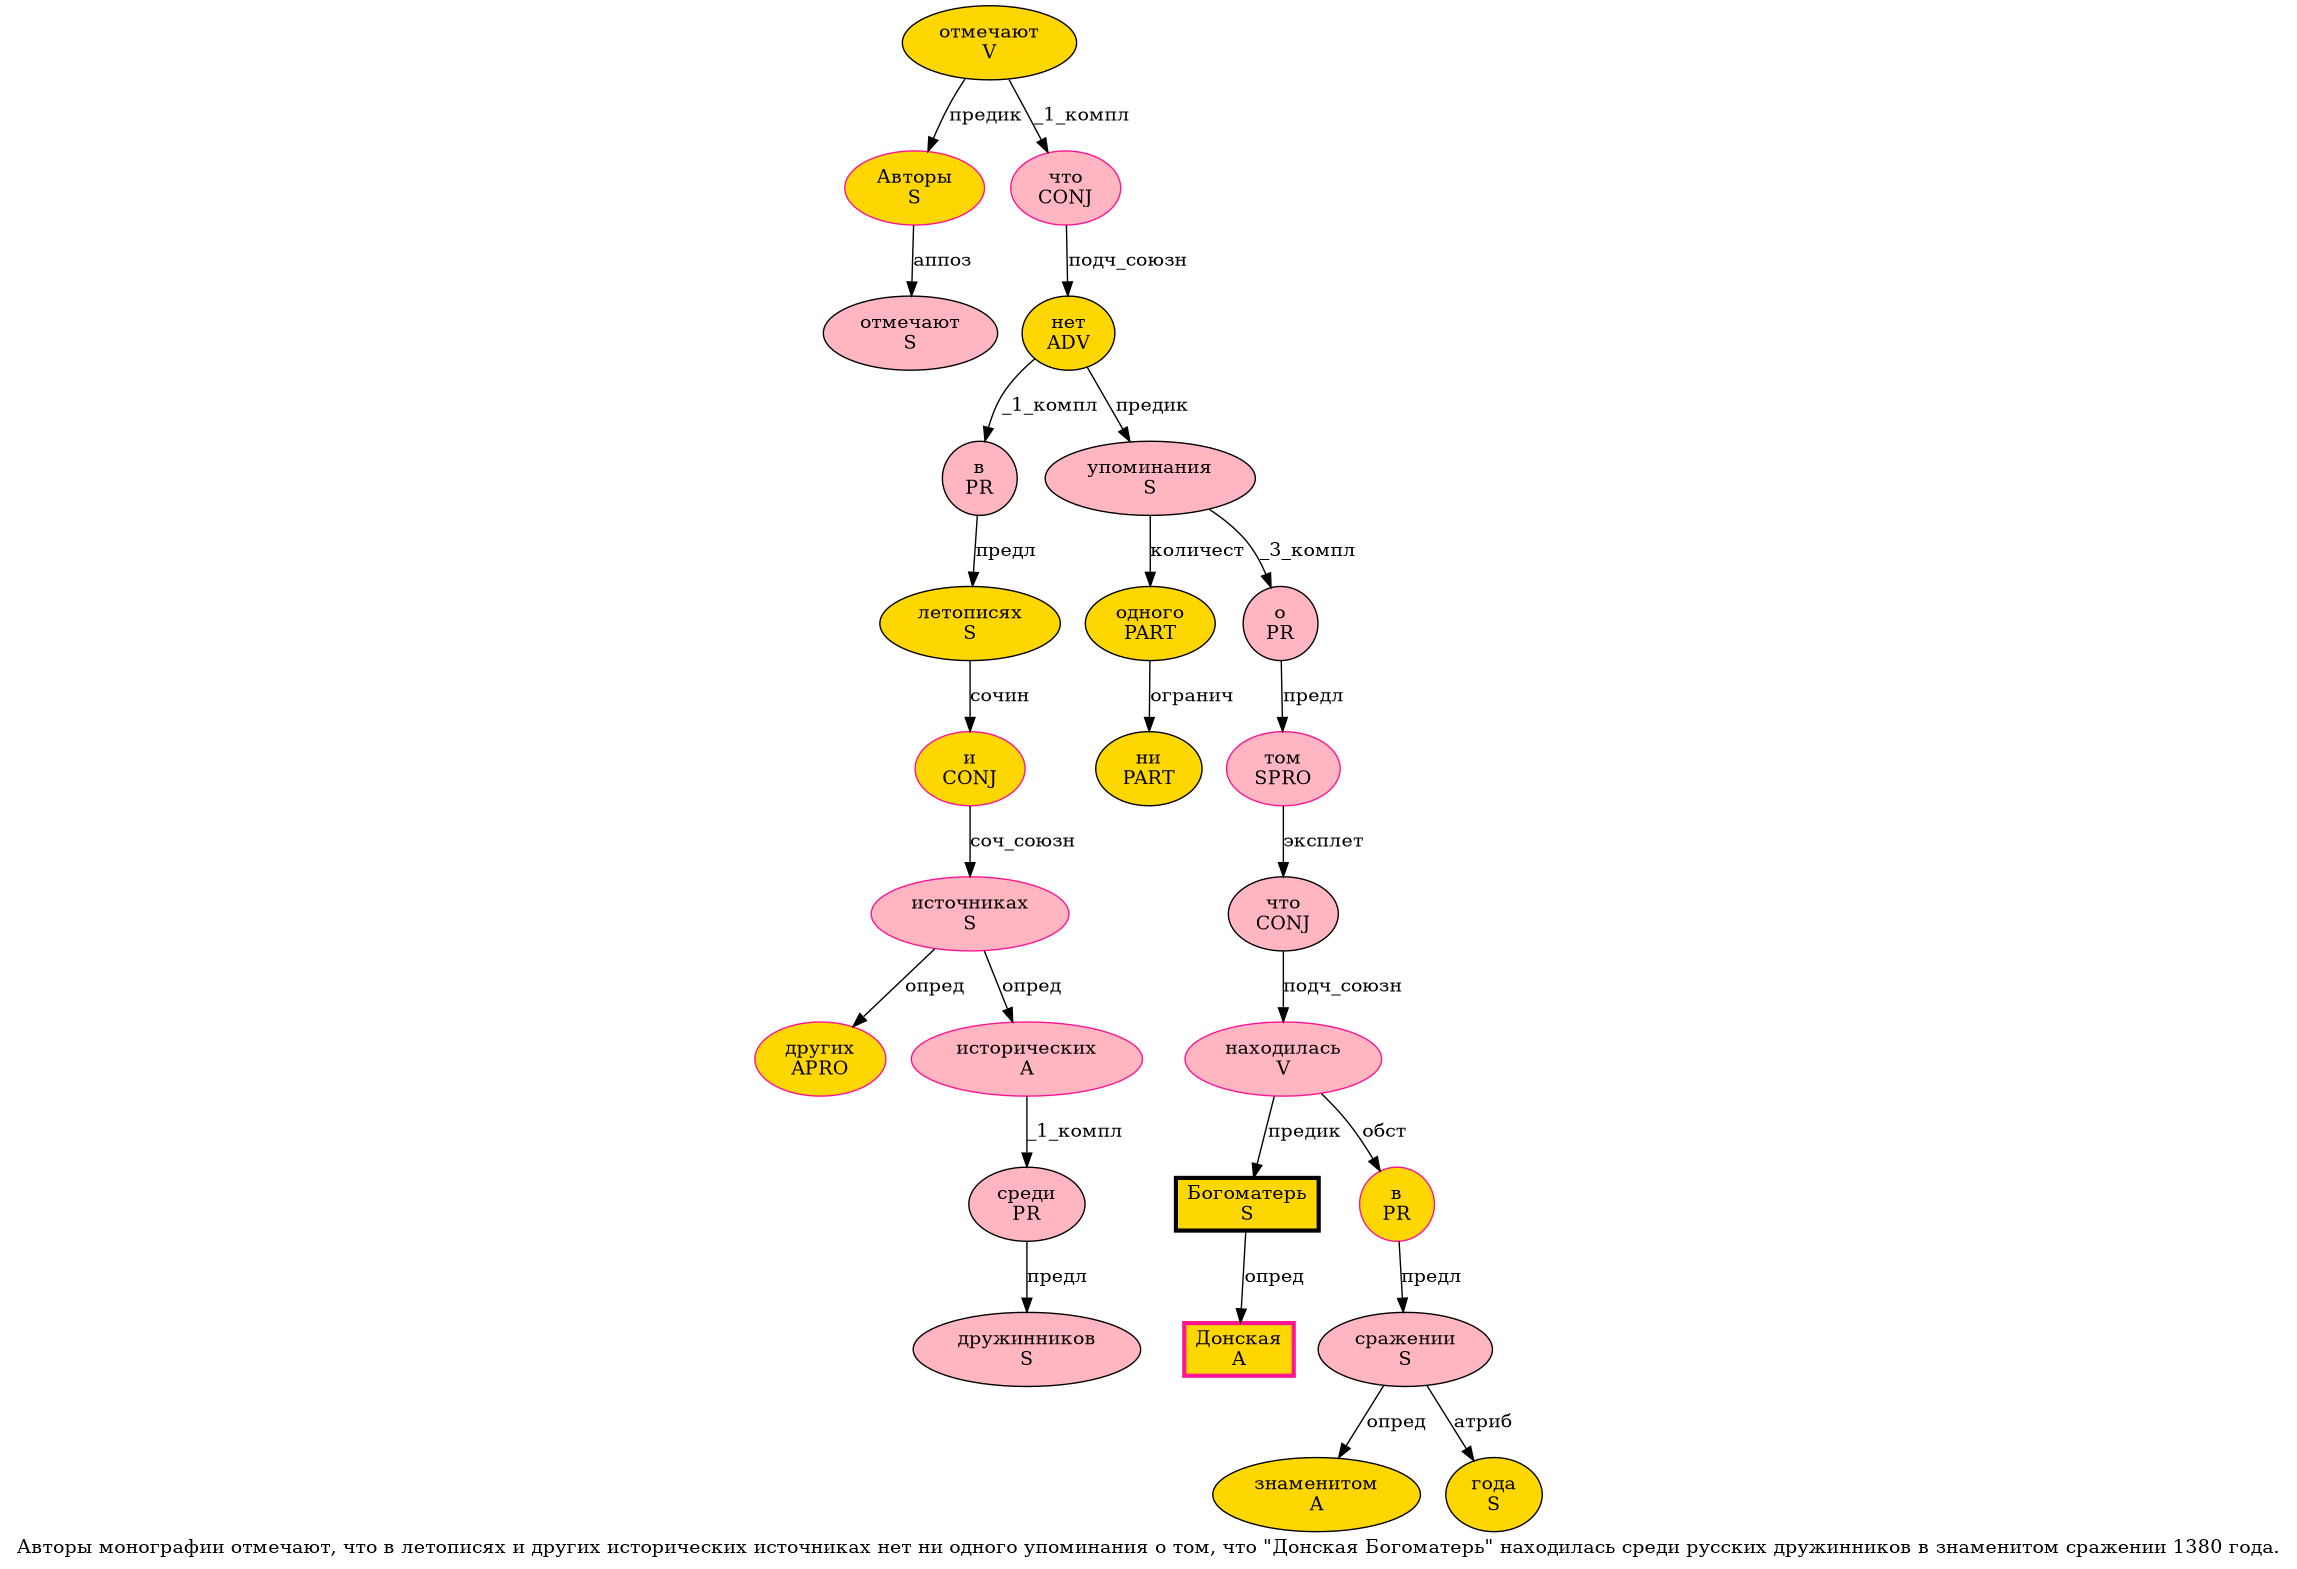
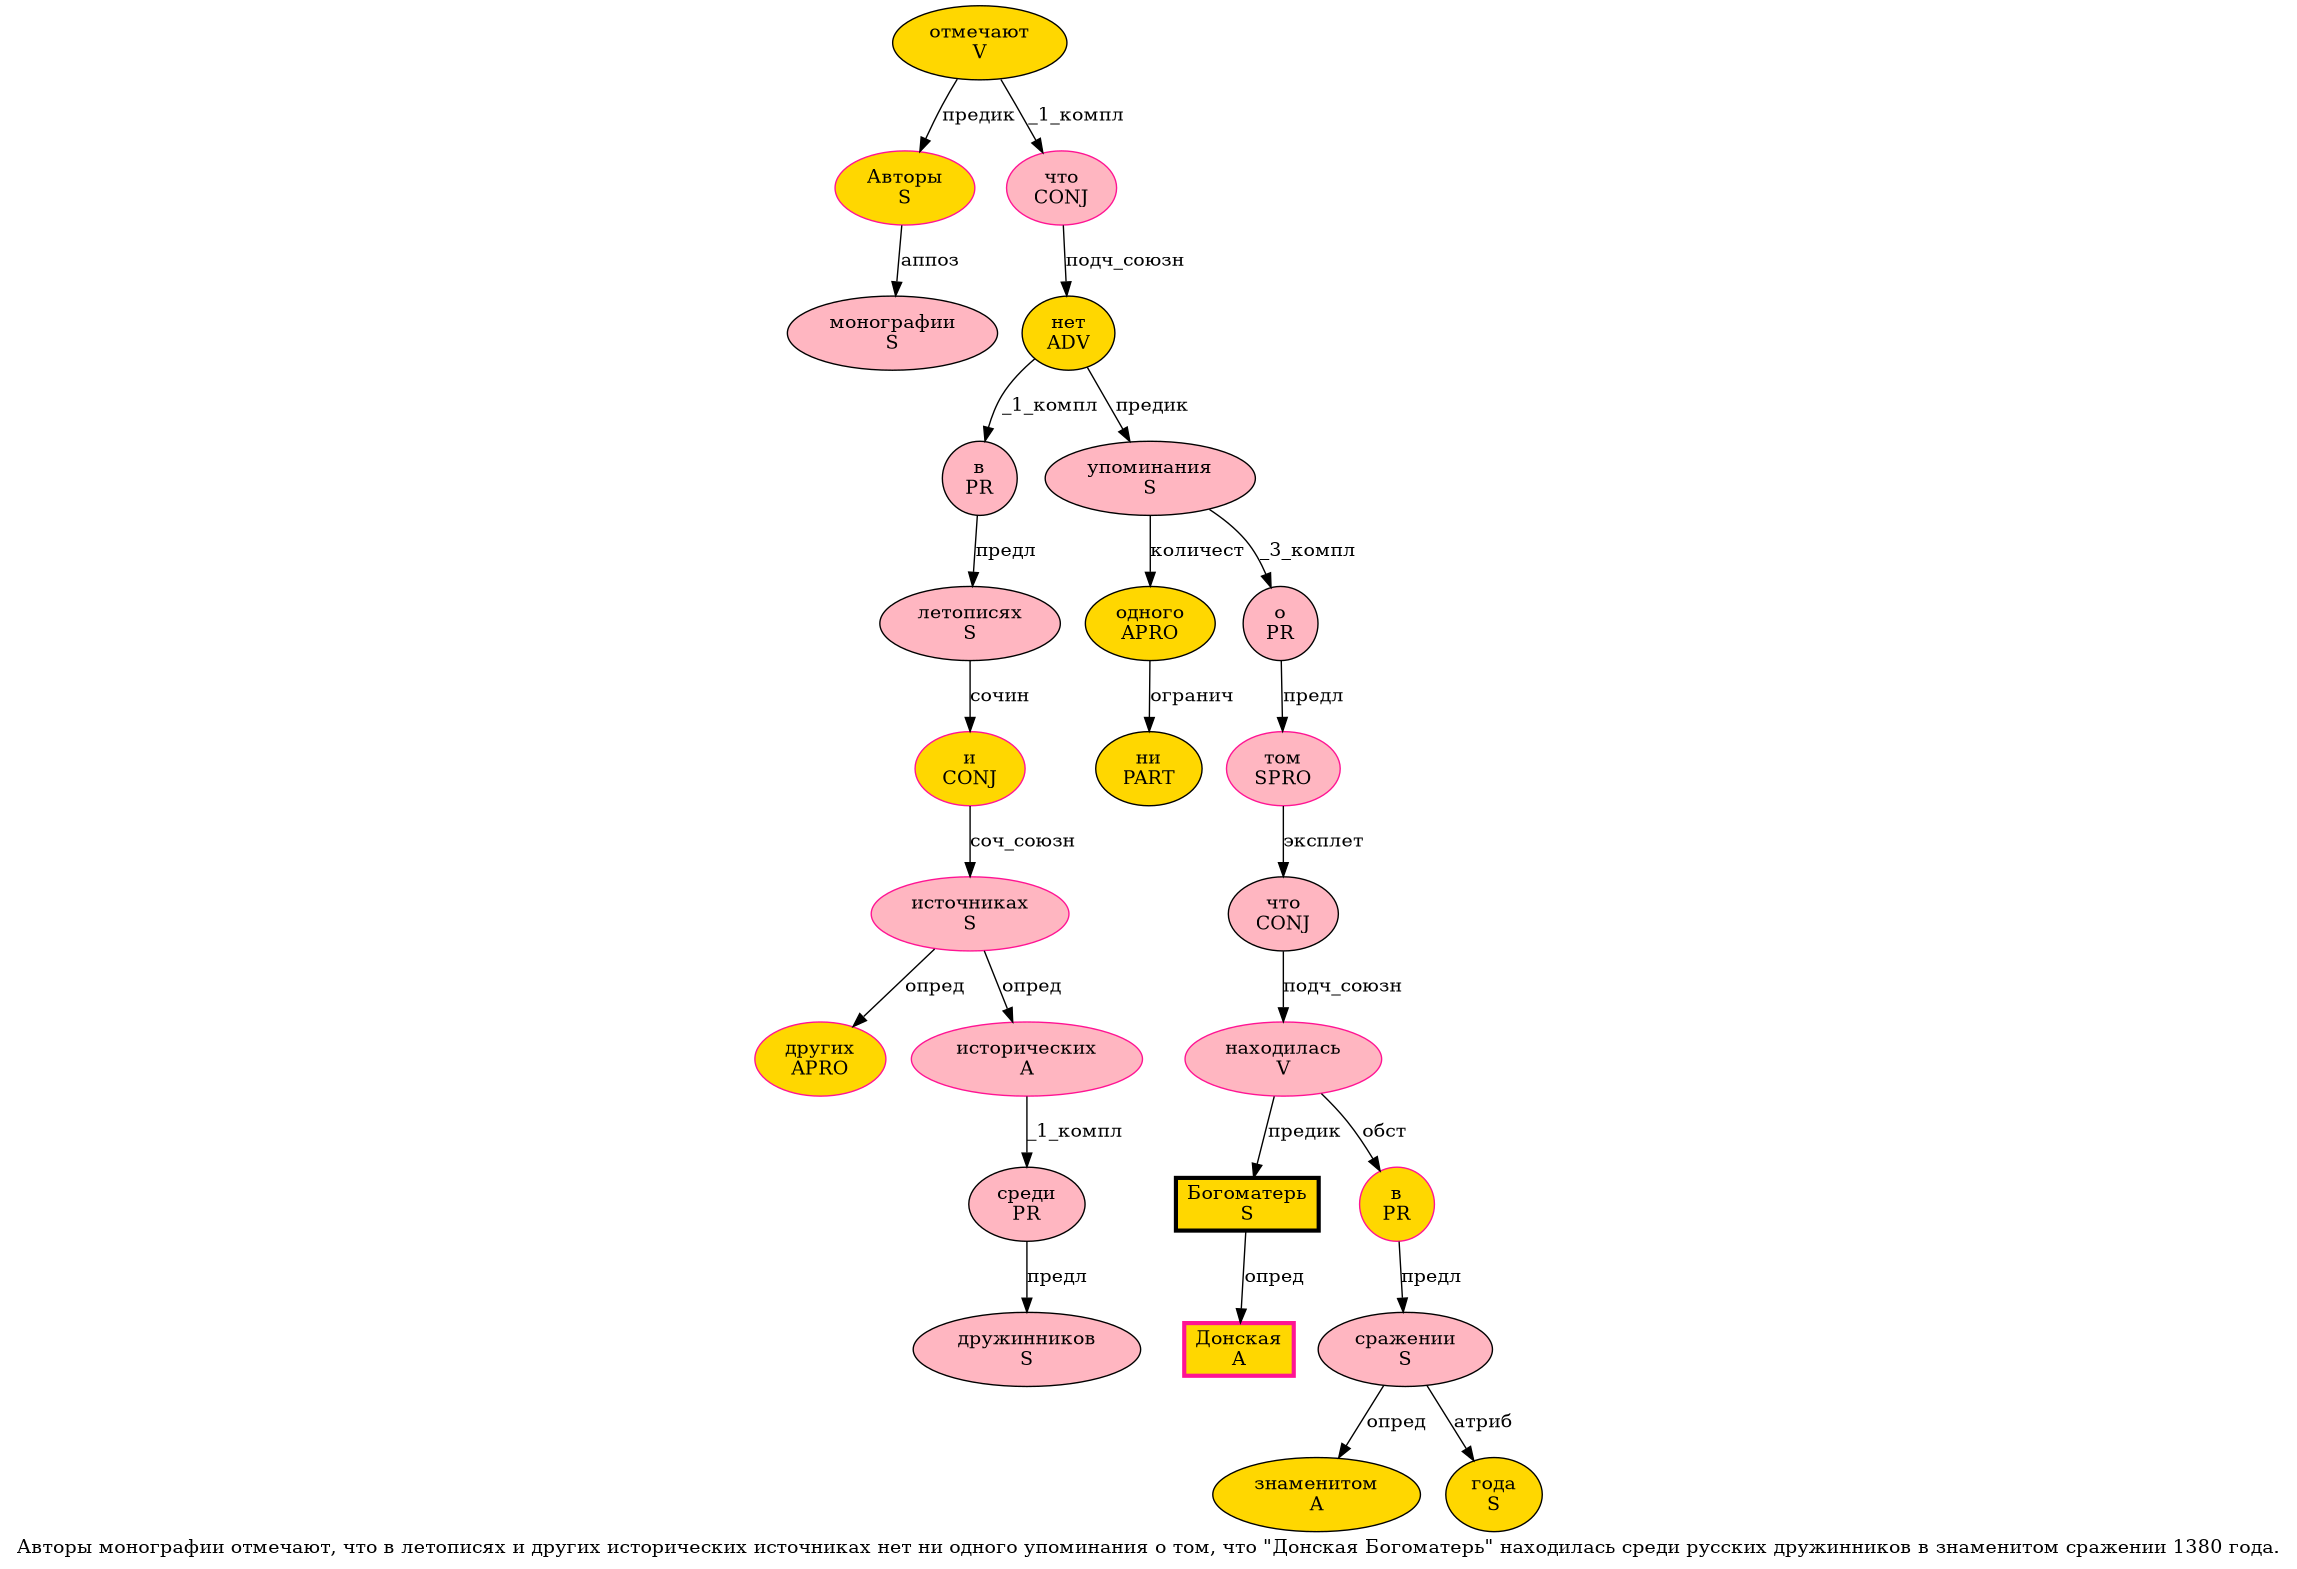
  digraph {
    fontname="DejaVu Serif"
    label="Авторы монографии отмечают, что в летописях и других исторических источниках нет ни одного упоминания о том, что \"Донская Богоматерь\" находилась среди русских дружинников в знаменитом сражении 1380 года."
    node [color=black fillcolor=lightpink fontname="DejaVu Serif" penwidth=1 shape=ellipse style=filled]
    edge [fontname="DejaVu Serif"]
    n1 [color=deeppink fillcolor=gold label="Авторы\nS"]
-   n2 [label="отмечают\nS"]
+   n2 [label="монографии\nS"]
    n3 [fillcolor=gold label="отмечают\nV"]
    n4 [color=deeppink label="что\nCONJ"]
    n5 [fillcolor=gold label="нет\nADV"]
    n6 [label="в\nPR"]
    n7 [label="упоминания\nS"]
-   n8 [fillcolor=gold label="летописях\nS"]
+   n8 [label="летописях\nS"]
    n9 [color=deeppink fillcolor=gold label="и\nCONJ"]
    n10 [color=deeppink label="источниках\nS"]
    n11 [color=deeppink fillcolor=gold label="других\nAPRO"]
    n12 [color=deeppink label="исторических\nA"]
    n13 [label="среди\nPR"]
-   n14 [fillcolor=gold label="одного\nPART"]
+   n14 [fillcolor=gold label="одного\nAPRO"]
    n15 [label="о\nPR"]
    n16 [fillcolor=gold label="ни\nPART"]
    n17 [color=deeppink label="том\nSPRO"]
    n18 [label="что\nCONJ"]
    n19 [color=deeppink label="находилась\nV"]
    n20 [fillcolor=gold label="Богоматерь\nS" penwidth=3 shape=box]
    n21 [color=deeppink fillcolor=gold label="в\nPR"]
    n22 [color=deeppink fillcolor=gold label="Донская\nA" penwidth=3 shape=box]
    n23 [label="дружинников\nS"]
    n24 [label="сражении\nS"]
    n25 [fillcolor=gold label="знаменитом\nA"]
    n26 [fillcolor=gold label="года\nS"]
    n1 -> n2 [label="аппоз"]
    n3 -> n1 [label="предик"]
    n3 -> n4 [label="_1_компл"]
    n4 -> n5 [label="подч_союзн"]
    n5 -> n6 [label="_1_компл"]
    n5 -> n7 [label="предик"]
    n6 -> n8 [label="предл"]
    n7 -> n14 [label="количест"]
    n7 -> n15 [label="_3_компл"]
    n8 -> n9 [label="сочин"]
    n9 -> n10 [label="соч_союзн"]
    n10 -> n11 [label="опред"]
    n10 -> n12 [label="опред"]
    n12 -> n13 [label="_1_компл"]
    n13 -> n23 [label="предл"]
    n14 -> n16 [label="огранич"]
    n15 -> n17 [label="предл"]
    n17 -> n18 [label="эксплет"]
    n18 -> n19 [label="подч_союзн"]
    n19 -> n20 [label="предик"]
    n19 -> n21 [label="обст"]
    n20 -> n22 [label="опред"]
    n21 -> n24 [label="предл"]
    n24 -> n25 [label="опред"]
    n24 -> n26 [label="атриб"]
  }
